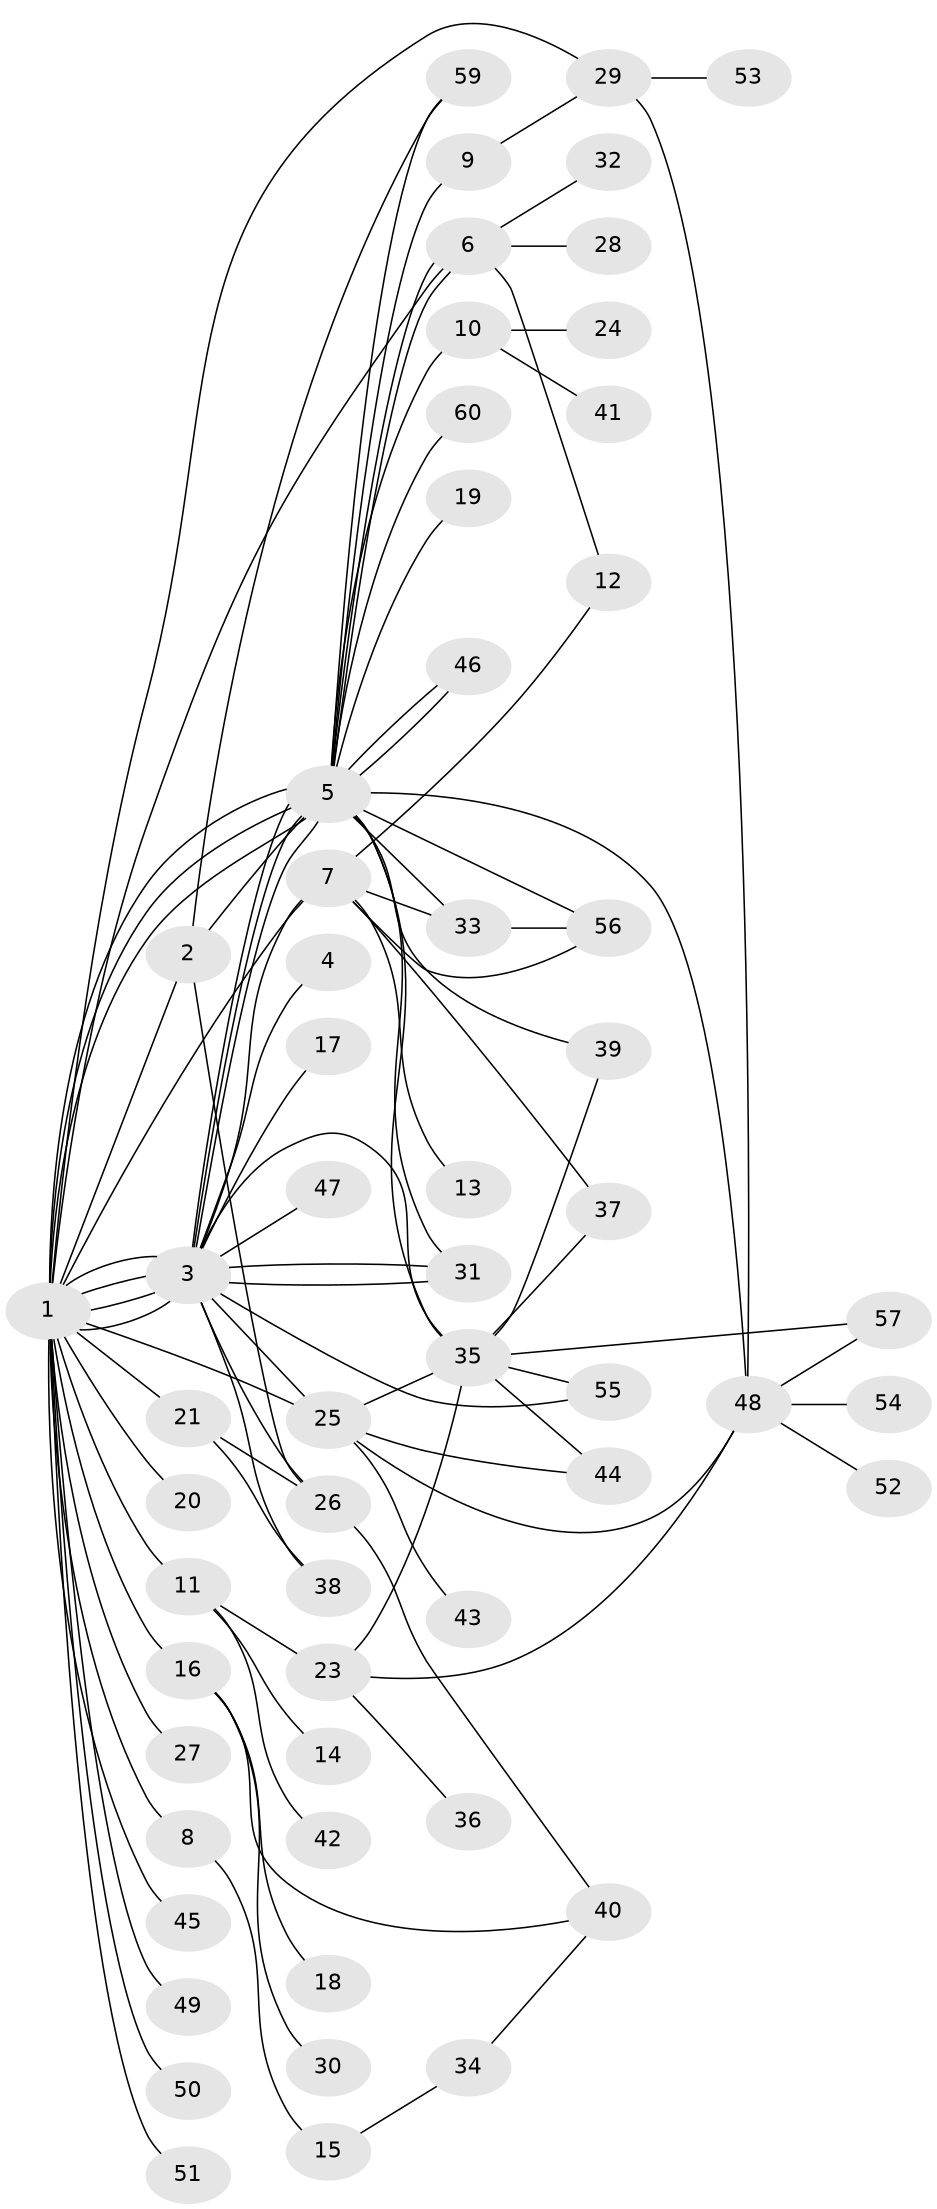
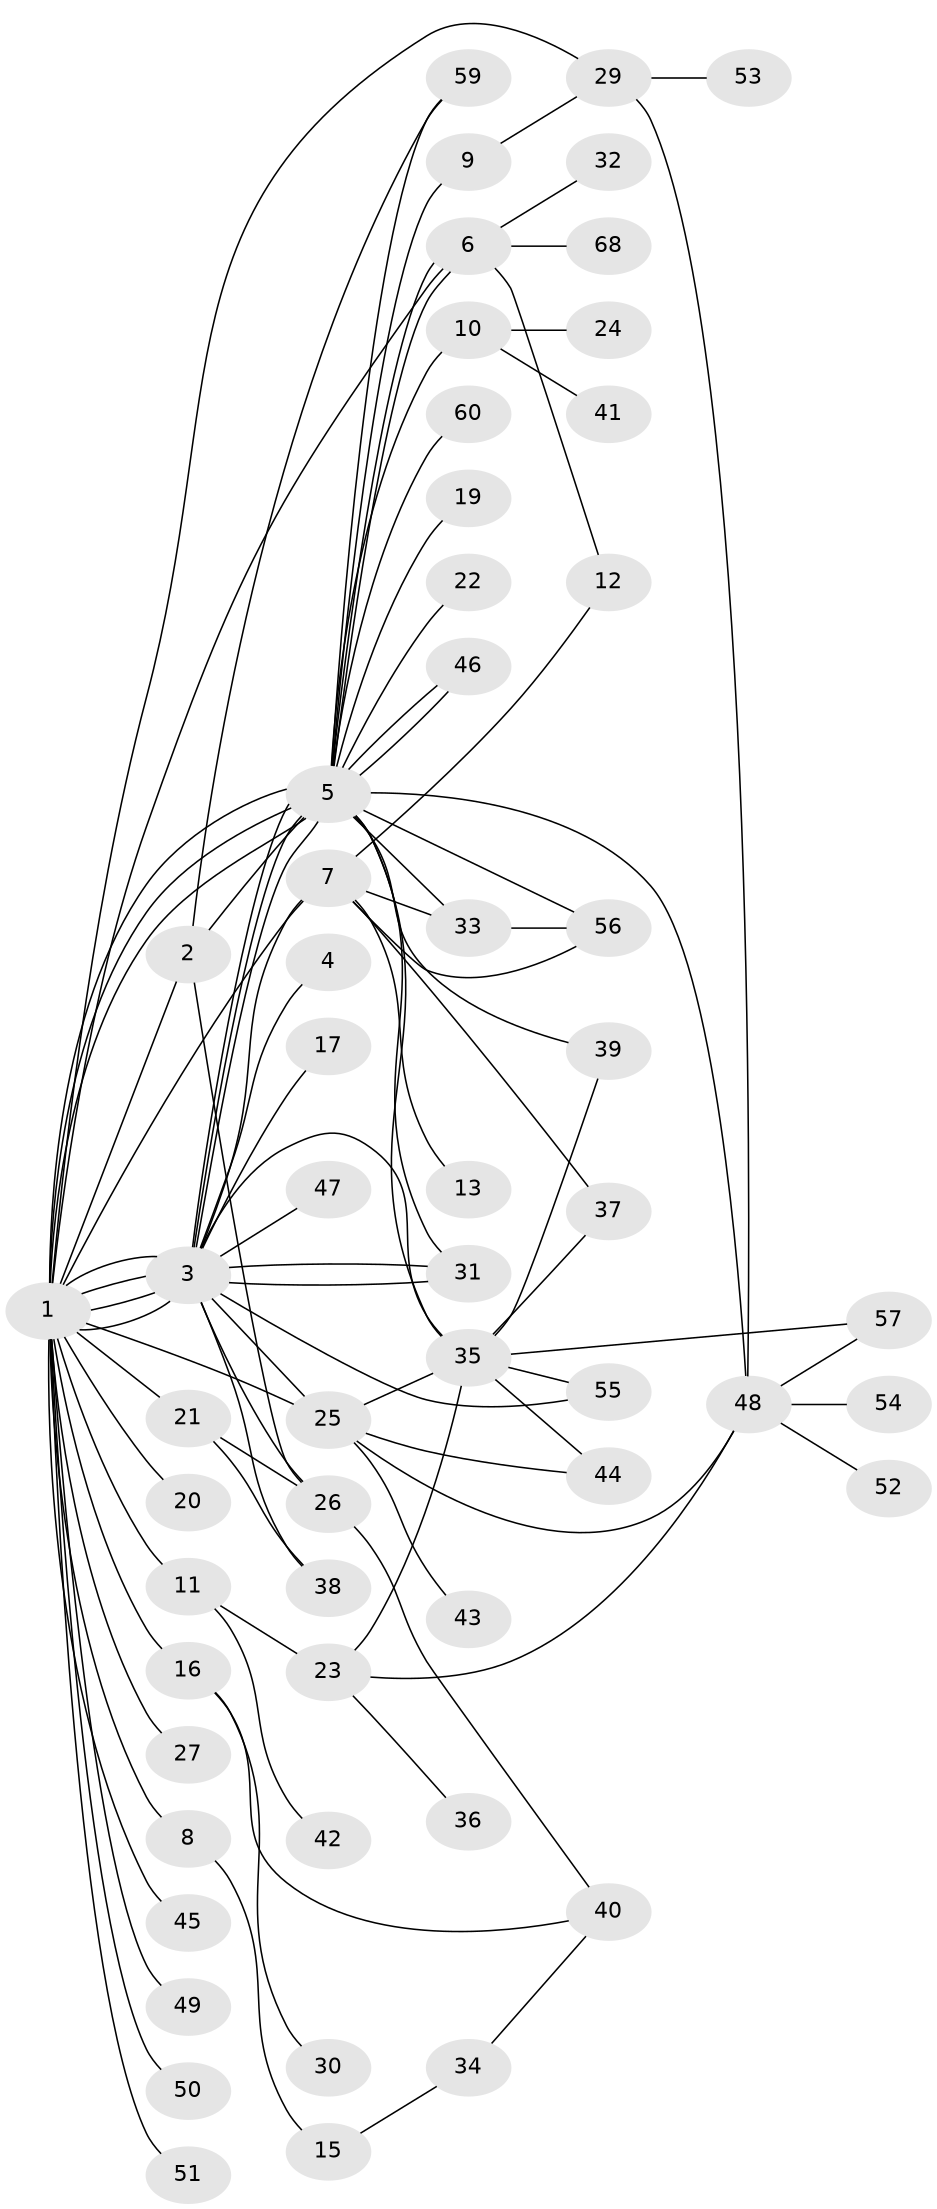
  graph {
    fontname="DejaVu Sans"
    rankdir=LR
    node [color=gray90 fontname="DejaVu Sans" style=filled]
    edge [fontname="DejaVu Sans"]
    1
    2
    3
    5
    6
    7
    8
    11
    16
    20
    21
    25
    27
    29
    45
    49
    50
    51
    26
    59
    4
    17
    31
    35
    38
    47
    55
    9
    10
    19
+   22
    33
    39
    46
    48
    56
    60
    12
-   28
+   28 [label=68]
    32
    13
    37
    15
-   14
    23
    42
-   18
    30
    40
    43
    44
    53
    57
    24
    41
    52
    54
    34
    36
    1 -- 2
    1 -- 3
    1 -- 3
    1 -- 3
    1 -- 3
    1 -- 5
    1 -- 5
    1 -- 5
    1 -- 6
    1 -- 7
    1 -- 8
    1 -- 11
    1 -- 16
    1 -- 20
    1 -- 21
    1 -- 25
    1 -- 27
    1 -- 29
    1 -- 45
    1 -- 49
    1 -- 50
    1 -- 51
    2 -- 5
    2 -- 26
    2 -- 59
    3 -- 5
    3 -- 5
    3 -- 5
    3 -- 7
    3 -- 25
    3 -- 26
    3 -- 4
    3 -- 17
    3 -- 31
    3 -- 31
    3 -- 35
    3 -- 38
    3 -- 47
    3 -- 55
    5 -- 6
    5 -- 6
    5 -- 59
    5 -- 31
    5 -- 35
    5 -- 9
    5 -- 10
    5 -- 19
+   5 -- 22
    5 -- 33
    5 -- 39
    5 -- 46
    5 -- 46
    5 -- 48
    5 -- 56
    5 -- 60
    6 -- 12
    6 -- 28
    6 -- 32
    7 -- 33
    7 -- 56
    7 -- 12
    7 -- 13
    7 -- 37
    8 -- 15
-   11 -- 14
    11 -- 23
    11 -- 42
-   16 -- 18
    16 -- 30
    16 -- 40
    21 -- 26
    21 -- 38
    25 -- 35
    25 -- 48
    25 -- 43
    25 -- 44
    29 -- 48
    29 -- 53
    26 -- 40
    35 -- 55
    35 -- 39
    35 -- 37
    35 -- 44
    35 -- 57
    9 -- 29
    10 -- 24
    10 -- 41
    33 -- 56
    48 -- 57
    48 -- 52
    48 -- 54
    15 -- 34
    23 -- 35
    23 -- 48
    23 -- 36
    34 -- 40
  }
